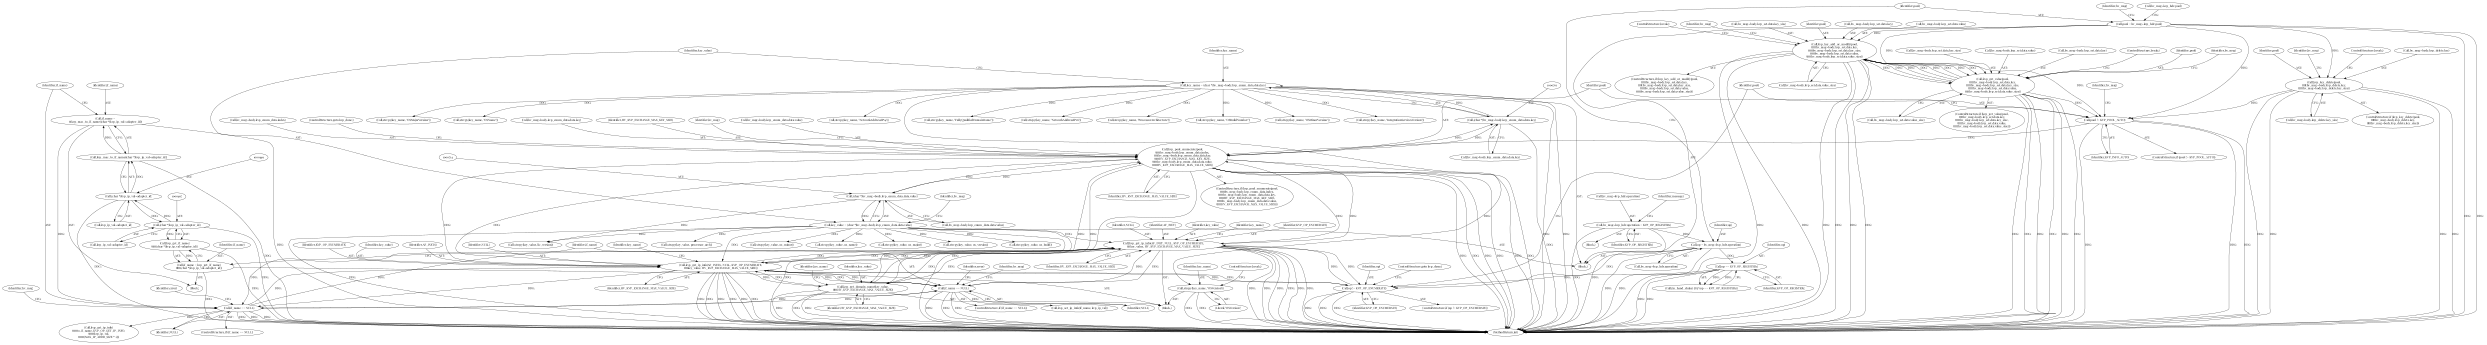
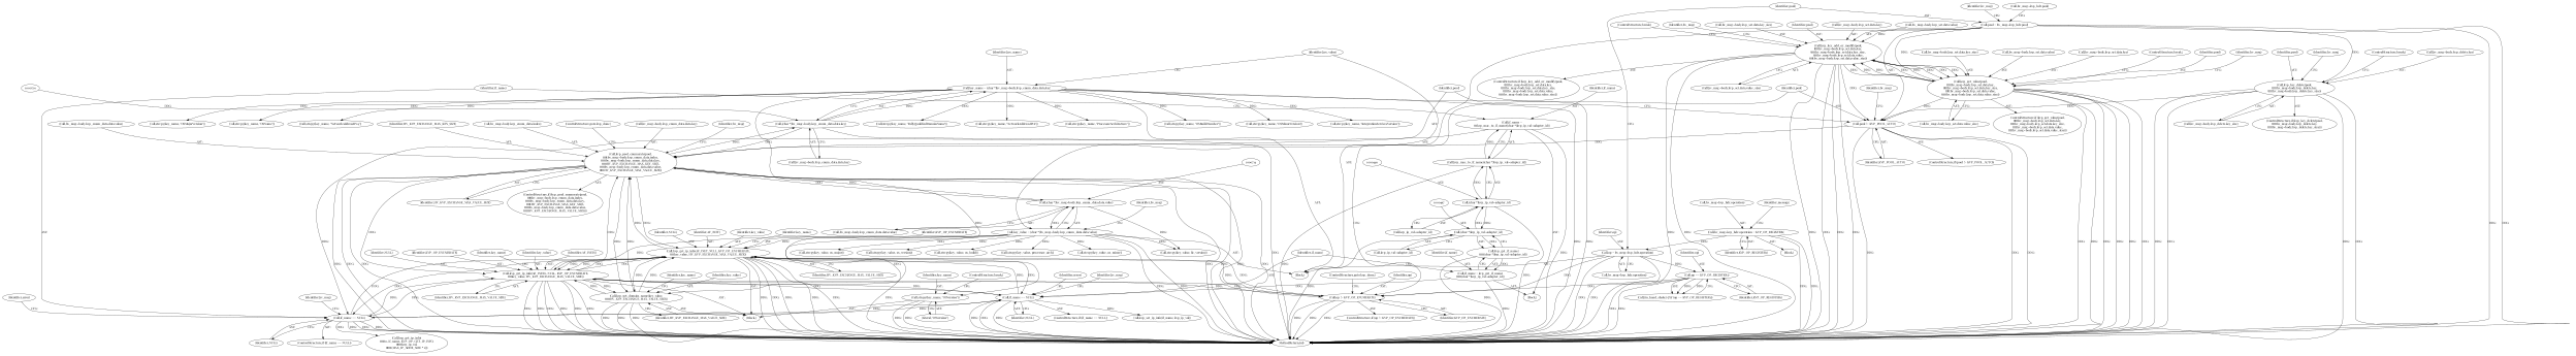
  digraph {
    fontname="Playfair Display"
    node [fontname="Playfair Display"]
    edge [fontname="Playfair Display"]
    n1 [label="(Call,strcpy(key_name, \"OSVersion\"))"]
    n2 [label="(MethodReturn,int)"]
    n3 [label="(Literal,\"OSVersion\")"]
    n4 [label="(Block,)"]
    n5 [label="(Call,key_name = (char *)hv_msg->body.kvp_enum_data.data.key)"]
    n6 [label="(Call,(char *)hv_msg->body.kvp_enum_data.data.key)"]
    n7 [label="(Call,strcpy(key_name, \"OSName\"))"]
    n8 [label="(Call,strcpy(key_name, \"NetworkAddressIPv4\"))"]
    n9 [label="(Call,strcpy(key_name, \"FullyQualifiedDomainName\"))"]
    n10 [label="(Block,)"]
    n11 [label="(Call,strcpy(key_name, \"NetworkAddressIPv6\"))"]
    n12 [label="(Call,strcpy(key_name, \"ProcessorArchitecture\"))"]
    n13 [label="(Call,strcpy(key_name, \"OSBuildNumber\"))"]
    n14 [label="(Call,strcpy(key_name, \"OSMinorVersion\"))"]
    n15 [label="(Call,strcpy(key_name, \"IntegrationServicesVersion\"))"]
    n16 [label="(Call,strcpy(key_name, \"OSMajorVersion\"))"]
    n17 [label="(Call,kvp_pool_enumerate(pool,\n\t\t\t\t\thv_msg->body.kvp_enum_data.index,\n\t\t\t\t\thv_msg->body.kvp_enum_data.data.key,\n\t\t\t\t\tHV_KVP_EXCHANGE_MAX_KEY_SIZE,\n\t\t\t\t\thv_msg->body.kvp_enum_data.data.value,\n\t\t\t\t\tHV_KVP_EXCHANGE_MAX_VALUE_SIZE))"]
    n18 [label="(Call,hv_msg->body.kvp_enum_data.data.key)"]
    n19 [label="(Call,(char *)hv_msg->body.kvp_enum_data.data.value)"]
    n20 [label="(Call,kvp_get_ip_info(AF_INET, NULL, KVP_OP_ENUMERATE,\n\t\t\t\tkey_value, HV_KVP_EXCHANGE_MAX_VALUE_SIZE))"]
    n21 [label="(Call,kvp_get_ip_info(AF_INET6, NULL, KVP_OP_ENUMERATE,\n\t\t\t\tkey_value, HV_KVP_EXCHANGE_MAX_VALUE_SIZE))"]
    n22 [label="(Call,kvp_get_domain_name(key_value,\n\t\t\t\t\tHV_KVP_EXCHANGE_MAX_VALUE_SIZE))"]
    n23 [label="(Identifier,HV_KVP_EXCHANGE_MAX_VALUE_SIZE)"]
    n24 [label="(ControlStructure,if (kvp_pool_enumerate(pool,\n\t\t\t\t\thv_msg->body.kvp_enum_data.index,\n\t\t\t\t\thv_msg->body.kvp_enum_data.data.key,\n\t\t\t\t\tHV_KVP_EXCHANGE_MAX_KEY_SIZE,\n\t\t\t\t\thv_msg->body.kvp_enum_data.data.value,\n\t\t\t\t\tHV_KVP_EXCHANGE_MAX_VALUE_SIZE)))"]
    n25 [label="(Call,key_value = (char *)hv_msg->body.kvp_enum_data.data.value)"]
    n26 [label="(Call,hv_msg->body.kvp_enum_data.data.value)"]
    n27 [label="(Call,strcpy(key_value, lic_version))"]
    n28 [label="(Call,if_name == NULL)"]
    n29 [label="(Call,if_name == NULL)"]
    n30 [label="(Call,op != KVP_OP_ENUMERATE)"]
    n31 [label="(Identifier,HV_KVP_EXCHANGE_MAX_VALUE_SIZE)"]
    n32 [label="(Identifier,HV_KVP_EXCHANGE_MAX_VALUE_SIZE)"]
    n33 [label="(Identifier,HV_KVP_EXCHANGE_MAX_VALUE_SIZE)"]
    n34 [label="(Call,pool != KVP_POOL_AUTO)"]
-   n35 [label="(Identifier,KVP_INFO_AUTO)"]
+   n35 [label="(Identifier,KVP_POOL_AUTO)"]
    n36 [label="(ControlStructure,if (pool != KVP_POOL_AUTO))"]
    n37 [label="(Call,kvp_key_delete(pool,\n\t\t\t\t\thv_msg->body.kvp_delete.key,\n\t\t\t\t\thv_msg->body.kvp_delete.key_size))"]
    n38 [label="(Call,hv_msg->body.kvp_delete.key_size)"]
    n39 [label="(ControlStructure,if (kvp_key_delete(pool,\n\t\t\t\t\thv_msg->body.kvp_delete.key,\n\t\t\t\t\thv_msg->body.kvp_delete.key_size)))"]
    n40 [label="(Call,pool = hv_msg->kvp_hdr.pool)"]
    n41 [label="(Call,kvp_key_add_or_modify(pool,\n\t\t\t\t\thv_msg->body.kvp_set.data.key,\n\t\t\t\t\thv_msg->body.kvp_set.data.key_size,\n\t\t\t\t\thv_msg->body.kvp_set.data.value,\n\t\t\t\t\thv_msg->body.kvp_set.data.value_size))"]
    n42 [label="(Call,kvp_get_value(pool,\n\t\t\t\t\thv_msg->body.kvp_set.data.key,\n\t\t\t\t\thv_msg->body.kvp_set.data.key_size,\n\t\t\t\t\thv_msg->body.kvp_set.data.value,\n\t\t\t\t\thv_msg->body.kvp_set.data.value_size))"]
    n43 [label="(Call,hv_msg->body.kvp_set.data.value_size)"]
    n44 [label="(ControlStructure,if (kvp_key_add_or_modify(pool,\n\t\t\t\t\thv_msg->body.kvp_set.data.key,\n\t\t\t\t\thv_msg->body.kvp_set.data.key_size,\n\t\t\t\t\thv_msg->body.kvp_set.data.value,\n\t\t\t\t\thv_msg->body.kvp_set.data.value_size)))"]
    n45 [label="(Call,hv_msg->body.kvp_set.data.value_size)"]
    n46 [label="(ControlStructure,if (kvp_get_value(pool,\n\t\t\t\t\thv_msg->body.kvp_set.data.key,\n\t\t\t\t\thv_msg->body.kvp_set.data.key_size,\n\t\t\t\t\thv_msg->body.kvp_set.data.value,\n\t\t\t\t\thv_msg->body.kvp_set.data.value_size)))"]
    n47 [label="(Call,hv_msg->kvp_hdr.pool)"]
    n48 [label="(Call,strcpy(key_value, os_build))"]
    n49 [label="(Call,strcpy(key_value, processor_arch))"]
    n50 [label="(Call,strcpy(key_value, os_minor))"]
-   n51 [label="(Call,strcpy(key_value, os_name))"]
    n52 [label="(Call,strcpy(key_value, os_major))"]
    n53 [label="(Call,strcpy(key_value, os_version))"]
    n54 [label="(ControlStructure,if (if_name == NULL))"]
    n55 [label="(Call,kvp_set_ip_info(if_name, kvp_ip_val))"]
    n56 [label="(Identifier,NULL)"]
    n57 [label="(Call,kvp_get_ip_info(\n\t\t\t\t\t\t0, if_name, KVP_OP_GET_IP_INFO,\n\t\t\t\t\t\tkvp_ip_val,\n\t\t\t\t\t\t(MAX_IP_ADDR_SIZE * 2)))"]
    n58 [label="(Identifier,NULL)"]
    n59 [label="(ControlStructure,if (if_name == NULL))"]
    n60 [label="(ControlStructure,if (op != KVP_OP_ENUMERATE))"]
    n61 [label="(Identifier,KVP_OP_ENUMERATE)"]
    n62 [label="(Call,if_name = kvp_get_if_name(\n\t\t\t\t\t(char *)kvp_ip_val->adapter_id))"]
    n63 [label="(Call,kvp_get_if_name(\n\t\t\t\t\t(char *)kvp_ip_val->adapter_id))"]
    n64 [label="(Block,)"]
    n65 [label="(Call,(char *)kvp_ip_val->adapter_id)"]
    n66 [label="(Call,(char *)kvp_ip_val->adapter_id)"]
    n67 [label="(Call,kvp_ip_val->adapter_id)"]
    n68 [label="(Call,kvp_mac_to_if_name((char *)kvp_ip_val->adapter_id))"]
    n69 [label="(Call,kvp_ip_val->adapter_id)"]
    n70 [label="(Call,if_name =\n\t\t\tkvp_mac_to_if_name((char *)kvp_ip_val->adapter_id))"]
    n71 [label="(Call,op == KVP_OP_REGISTER1)"]
    n72 [label="(Call,(in_hand_shake) && (op == KVP_OP_REGISTER1))"]
    n73 [label="(Identifier,KVP_OP_REGISTER1)"]
    n74 [label="(Call,op = hv_msg->kvp_hdr.operation)"]
    n75 [label="(Call,hv_msg->kvp_hdr.operation)"]
    n76 [label="(Call,hv_msg->kvp_hdr.operation = KVP_OP_REGISTER1)"]
    n77 [label="(Identifier,KVP_OP_REGISTER1)"]
    n78 [label="(Block,)"]
    n79 [label="(Identifier,if_name)"]
    n80 [label="(Identifier,error)"]
    n81 [label="(Identifier,op)"]
    n82 [label="(Identifier,key_value)"]
    n83 [label="(Identifier,key_name)"]
    n84 [label="(Identifier,key_value)"]
    n85 [label="(Call,hv_msg->body.kvp_enum_data.data.key)"]
    n86 [label="(Identifier,key_value)"]
    n87 [label="(Identifier,key_value)"]
    n88 [label="(ControlStructure,break;)"]
    n89 [label="(ControlStructure,break;)"]
    n90 [label="(Identifier,hv_msg)"]
    n91 [label="(Identifier,key_name)"]
    n92 [label="(Call,hv_msg->body.kvp_enum_data.index)"]
    n93 [label="(Identifier,pool)"]
    n94 [label="(Identifier,hv_msg)"]
    n95 [label="(Identifier,HV_KVP_EXCHANGE_MAX_KEY_SIZE)"]
    n96 [label="(Identifier,if_name)"]
    n97 [label="(Identifier,hv_msg)"]
    n98 [label="(Call,hv_msg->body.kvp_delete.key)"]
    n99 [label="(Identifier,KVP_OP_ENUMERATE)"]
    n100 [label="(Identifier,hv_msg)"]
    n101 [label="(ControlStructure,break;)"]
    n102 [label="(Identifier,key_name)"]
    n103 [label="(Identifier,if_name)"]
    n104 [label="(Identifier,op)"]
    n105 [label="(ControlStructure,goto kvp_done;)"]
    n106 [label="(Call,hv_msg->body.kvp_set.data.key_size)"]
    n107 [label="(Identifier,if_name)"]
    n108 [label="(Call,hv_msg->body.kvp_set.data.value)"]
    n109 [label="(Identifier,op)"]
    n110 [label="(Identifier,key_name)"]
    n111 [label="(Call,hv_msg->body.kvp_set.data.key_size)"]
    n112 [label="(Identifier,NULL)"]
    n113 [label="(Call,hv_msg->body.kvp_set.data.key)"]
    n114 [label="(Call,hv_msg->kvp_hdr.operation)"]
    n115 [label="(Identifier,message)"]
    n116 [label="(ControlStructure,break;)"]
    n117 [label="(Identifier,pool)"]
    n118 [label="(Call,hv_msg->body.kvp_enum_data.data.value)"]
    n119 [label="(Identifier,pool)"]
    n120 [label="(Identifier,pool)"]
    n121 [label="(Identifier,AF_INET)"]
    n122 [label="(Identifier,hv_msg)"]
    n123 [label="(Call,hv_msg->body.kvp_set.data.key)"]
    n124 [label="(Identifier,hv_msg)"]
    n125 [label="(Call,hv_msg->body.kvp_set.data.value)"]
    n126 [label="(Identifier,hv_msg)"]
    n127 [label="(ControlStructure,goto kvp_done;)"]
    n128 [label="(Identifier,AF_INET6)"]
    n129 [label="(Identifier,NULL)"]
    n130 [label="(Identifier,hv_msg)"]
    n131 [label="(Identifier,error)"]
    n132 [label="(Identifier,key_name)"]
    n133 [label="(Identifier,pool)"]
    n134 [label="(Identifier,pool)"]
    n135 [label="(Identifier,hv_msg)"]
    n136 [label="(Identifier,KVP_OP_ENUMERATE)"]
    1000701
    1000714
    1000497
    1000449
    n1 -> n2 [label="DDG: "]
    n1 -> n2 [label="DDG: "]
    n1 -> n3 [label="CFG: "]
    n1 -> n4 [label="AST: "]
    n3 -> n1 [label="AST: "]
    n5 -> n1 [label="DDG: "]
    n5 -> n2 [label="DDG: "]
    n5 -> n2 [label="DDG: "]
    n5 -> n6 [label="CFG: "]
    n5 -> n7 [label="DDG: "]
    n5 -> n8 [label="DDG: "]
    n5 -> n9 [label="DDG: "]
    n5 -> n10 [label="AST: "]
    n5 -> n11 [label="DDG: "]
    n5 -> n12 [label="DDG: "]
    n5 -> n13 [label="DDG: "]
    n5 -> n14 [label="DDG: "]
    n5 -> n15 [label="DDG: "]
    n5 -> n16 [label="DDG: "]
    n6 -> n2 [label="DDG: "]
    n6 -> n5 [label="AST: "]
    n6 -> n5 [label="DDG: "]
    n6 -> n17 [label="DDG: "]
    n6 -> n18 [label="CFG: "]
    n17 -> n2 [label="DDG: "]
    n17 -> n2 [label="DDG: "]
    n17 -> n2 [label="DDG: "]
    n17 -> n2 [label="DDG: "]
    n17 -> n2 [label="DDG: "]
    n17 -> n2 [label="DDG: "]
    n17 -> n2 [label="DDG: "]
    n17 -> n6 [label="DDG: "]
    n17 -> n19 [label="DDG: "]
    n17 -> n20 [label="DDG: "]
    n17 -> n21 [label="DDG: "]
    n17 -> n22 [label="DDG: "]
    n17 -> n23 [label="CFG: "]
    n17 -> n24 [label="AST: "]
    n18 -> n6 [label="AST: "]
    n19 -> n17 [label="DDG: "]
    n19 -> n25 [label="AST: "]
    n19 -> n25 [label="DDG: "]
    n19 -> n26 [label="CFG: "]
    n19 -> n27 [label="DDG: "]
    n20 -> n2 [label="DDG: "]
    n20 -> n2 [label="DDG: "]
    n20 -> n2 [label="DDG: "]
    n20 -> n2 [label="DDG: "]
    n20 -> n2 [label="DDG: "]
    n20 -> n2 [label="DDG: "]
    n20 -> n4 [label="AST: "]
    n20 -> n17 [label="DDG: "]
    n20 -> n21 [label="DDG: "]
    n20 -> n21 [label="DDG: "]
    n20 -> n22 [label="DDG: "]
    n20 -> n28 [label="DDG: "]
    n20 -> n29 [label="DDG: "]
    n20 -> n30 [label="DDG: "]
    n20 -> n31 [label="CFG: "]
    n21 -> n2 [label="DDG: "]
    n21 -> n2 [label="DDG: "]
    n21 -> n2 [label="DDG: "]
    n21 -> n2 [label="DDG: "]
    n21 -> n2 [label="DDG: "]
    n21 -> n2 [label="DDG: "]
    n21 -> n4 [label="AST: "]
    n21 -> n17 [label="DDG: "]
    n21 -> n20 [label="DDG: "]
    n21 -> n20 [label="DDG: "]
    n21 -> n22 [label="DDG: "]
    n21 -> n28 [label="DDG: "]
    n21 -> n29 [label="DDG: "]
    n21 -> n30 [label="DDG: "]
    n21 -> n32 [label="CFG: "]
    n22 -> n2 [label="DDG: "]
    n22 -> n2 [label="DDG: "]
    n22 -> n2 [label="DDG: "]
    n22 -> n4 [label="AST: "]
    n22 -> n17 [label="DDG: "]
    n22 -> n20 [label="DDG: "]
    n22 -> n21 [label="DDG: "]
    n22 -> n33 [label="CFG: "]
    n23 -> n17 [label="AST: "]
    n25 -> n2 [label="DDG: "]
    n25 -> n2 [label="DDG: "]
    n25 -> n10 [label="AST: "]
    n25 -> n19 [label="CFG: "]
    n25 -> n20 [label="DDG: "]
    n25 -> n21 [label="DDG: "]
    n25 -> n22 [label="DDG: "]
    n25 -> n27 [label="DDG: "]
    n25 -> n48 [label="DDG: "]
    n25 -> n49 [label="DDG: "]
    n25 -> n50 [label="DDG: "]
-   n25 -> n51 [label="DDG: "]
    n25 -> n52 [label="DDG: "]
    n25 -> n53 [label="DDG: "]
    n26 -> n19 [label="AST: "]
    n28 -> n2 [label="DDG: "]
    n28 -> n2 [label="DDG: "]
    n28 -> n2 [label="DDG: "]
    n28 -> n20 [label="DDG: "]
    n28 -> n21 [label="DDG: "]
    n28 -> n29 [label="DDG: "]
    n28 -> n54 [label="AST: "]
    n28 -> n55 [label="DDG: "]
    n28 -> n56 [label="CFG: "]
    n29 -> n2 [label="DDG: "]
    n29 -> n2 [label="DDG: "]
    n29 -> n2 [label="DDG: "]
    n29 -> n20 [label="DDG: "]
    n29 -> n21 [label="DDG: "]
    n29 -> n28 [label="DDG: "]
    n29 -> n57 [label="DDG: "]
    n29 -> n58 [label="CFG: "]
    n29 -> n59 [label="AST: "]
    n30 -> n2 [label="DDG: "]
    n30 -> n2 [label="DDG: "]
    n30 -> n2 [label="DDG: "]
    n30 -> n20 [label="DDG: "]
    n30 -> n21 [label="DDG: "]
    n30 -> n60 [label="AST: "]
    n30 -> n61 [label="CFG: "]
    n31 -> n20 [label="AST: "]
    n32 -> n21 [label="AST: "]
    n33 -> n22 [label="AST: "]
    n34 -> n2 [label="DDG: "]
    n34 -> n2 [label="DDG: "]
    n34 -> n2 [label="DDG: "]
    n34 -> n17 [label="DDG: "]
    n34 -> n35 [label="CFG: "]
    n34 -> n36 [label="AST: "]
    n35 -> n34 [label="AST: "]
    n37 -> n2 [label="DDG: "]
    n37 -> n2 [label="DDG: "]
    n37 -> n2 [label="DDG: "]
    n37 -> n2 [label="DDG: "]
    n37 -> n34 [label="DDG: "]
    n37 -> n38 [label="CFG: "]
    n37 -> n39 [label="AST: "]
    n38 -> n37 [label="AST: "]
    n40 -> n2 [label="DDG: "]
    n40 -> n2 [label="DDG: "]
    n40 -> n10 [label="AST: "]
-   n40 -> n34 [label="DDG: "]
+   n40 -> n34 [label="AST: "]
    n40 -> n37 [label="DDG: "]
    n40 -> n41 [label="DDG: "]
    n40 -> n42 [label="DDG: "]
    n41 -> n2 [label="DDG: "]
    n41 -> n2 [label="DDG: "]
    n41 -> n2 [label="DDG: "]
    n41 -> n2 [label="DDG: "]
    n41 -> n2 [label="DDG: "]
    n41 -> n2 [label="DDG: "]
    n41 -> n34 [label="DDG: "]
    n41 -> n42 [label="DDG: "]
    n41 -> n42 [label="DDG: "]
    n41 -> n42 [label="DDG: "]
    n41 -> n42 [label="DDG: "]
    n41 -> n43 [label="CFG: "]
    n41 -> n44 [label="AST: "]
    n42 -> n2 [label="DDG: "]
    n42 -> n2 [label="DDG: "]
    n42 -> n2 [label="DDG: "]
    n42 -> n2 [label="DDG: "]
    n42 -> n2 [label="DDG: "]
    n42 -> n2 [label="DDG: "]
    n42 -> n34 [label="DDG: "]
    n42 -> n41 [label="DDG: "]
    n42 -> n41 [label="DDG: "]
    n42 -> n41 [label="DDG: "]
    n42 -> n41 [label="DDG: "]
    n42 -> n45 [label="CFG: "]
    n42 -> n46 [label="AST: "]
    n43 -> n41 [label="AST: "]
    n45 -> n42 [label="AST: "]
    n47 -> n40 [label="CFG: "]
    n56 -> n28 [label="AST: "]
    n58 -> n29 [label="AST: "]
    n61 -> n30 [label="AST: "]
    n62 -> n2 [label="DDG: "]
    n62 -> n28 [label="DDG: "]
    n62 -> n63 [label="CFG: "]
    n62 -> n64 [label="AST: "]
    n63 -> n2 [label="DDG: "]
    n63 -> n62 [label="AST: "]
    n63 -> n62 [label="DDG: "]
    n63 -> n65 [label="CFG: "]
    n65 -> n2 [label="DDG: "]
    n65 -> n63 [label="AST: "]
    n65 -> n63 [label="DDG: "]
    n65 -> n66 [label="DDG: "]
    n65 -> n67 [label="CFG: "]
    n66 -> n2 [label="DDG: "]
    n66 -> n65 [label="DDG: "]
    n66 -> n68 [label="AST: "]
    n66 -> n68 [label="DDG: "]
    n66 -> n69 [label="CFG: "]
    n67 -> n65 [label="AST: "]
    n68 -> n2 [label="DDG: "]
    n68 -> n66 [label="CFG: "]
    n68 -> n70 [label="AST: "]
    n68 -> n70 [label="DDG: "]
    n69 -> n66 [label="AST: "]
    n70 -> n2 [label="DDG: "]
    n70 -> n29 [label="DDG: "]
    n70 -> n64 [label="AST: "]
    n70 -> n68 [label="CFG: "]
    n71 -> n2 [label="DDG: "]
    n71 -> n2 [label="DDG: "]
    n71 -> n30 [label="DDG: "]
    n71 -> n72 [label="AST: "]
    n71 -> n72 [label="DDG: "]
    n71 -> n72 [label="DDG: "]
    n71 -> n73 [label="CFG: "]
    n72 -> n71 [label="CFG: "]
    n73 -> n71 [label="AST: "]
    n74 -> n2 [label="DDG: "]
    n74 -> n2 [label="DDG: "]
    n74 -> n10 [label="AST: "]
    n74 -> n30 [label="DDG: "]
    n74 -> n71 [label="DDG: "]
    n74 -> n75 [label="CFG: "]
    n75 -> n74 [label="AST: "]
    n76 -> n2 [label="DDG: "]
    n76 -> n2 [label="DDG: "]
    n76 -> n74 [label="DDG: "]
    n76 -> n77 [label="CFG: "]
    n76 -> n78 [label="AST: "]
    n77 -> n76 [label="AST: "]
    n79 -> n28 [label="AST: "]
    n79 -> n62 [label="CFG: "]
    n80 -> n28 [label="CFG: "]
    n81 -> n74 [label="AST: "]
    n82 -> n20 [label="AST: "]
    n83 -> n20 [label="CFG: "]
    n84 -> n5 [label="CFG: "]
    n84 -> n25 [label="AST: "]
    n85 -> n17 [label="AST: "]
    n86 -> n22 [label="AST: "]
    n87 -> n21 [label="AST: "]
    n88 -> n41 [label="CFG: "]
    n89 -> n37 [label="CFG: "]
    n90 -> n40 [label="CFG: "]
    n91 -> n22 [label="CFG: "]
    n92 -> n17 [label="AST: "]
    n93 -> n17 [label="AST: "]
    n93 -> n34 [label="CFG: "]
    n94 -> n29 [label="CFG: "]
    n95 -> n17 [label="AST: "]
    n96 -> n62 [label="AST: "]
    n97 -> n17 [label="CFG: "]
    n98 -> n37 [label="AST: "]
    n99 -> n20 [label="AST: "]
    n100 -> n41 [label="CFG: "]
    n101 -> n1 [label="CFG: "]
    n102 -> n5 [label="AST: "]
    n103 -> n29 [label="AST: "]
    n103 -> n70 [label="CFG: "]
    n104 -> n71 [label="AST: "]
    n105 -> n30 [label="CFG: "]
    n106 -> n42 [label="AST: "]
    n107 -> n70 [label="AST: "]
    n108 -> n42 [label="AST: "]
    n109 -> n30 [label="AST: "]
    n110 -> n1 [label="AST: "]
    n111 -> n41 [label="AST: "]
    n112 -> n20 [label="AST: "]
    n113 -> n42 [label="AST: "]
    n114 -> n76 [label="AST: "]
    n115 -> n76 [label="CFG: "]
    n116 -> n42 [label="CFG: "]
    n117 -> n40 [label="AST: "]
    n117 -> n74 [label="CFG: "]
    n118 -> n17 [label="AST: "]
    n119 -> n37 [label="AST: "]
    n120 -> n41 [label="AST: "]
    n121 -> n20 [label="AST: "]
    n122 -> n28 [label="CFG: "]
    n123 -> n41 [label="AST: "]
    n124 -> n34 [label="CFG: "]
    n125 -> n41 [label="AST: "]
    n126 -> n25 [label="CFG: "]
    n127 -> n17 [label="CFG: "]
    n128 -> n21 [label="AST: "]
    n129 -> n21 [label="AST: "]
    n130 -> n37 [label="CFG: "]
    n131 -> n29 [label="CFG: "]
    n132 -> n21 [label="CFG: "]
    n133 -> n30 [label="CFG: "]
    n133 -> n34 [label="AST: "]
    n134 -> n42 [label="AST: "]
    n135 -> n42 [label="CFG: "]
    n136 -> n21 [label="AST: "]
-   1000701 -> n6 [label="AST: "]
+   1000701 -> n6 [label="DDG: "]
    1000714 -> n19 [label="AST: "]
    1000497 -> n65 [label="AST: "]
    1000449 -> n66 [label="AST: "]
  }
